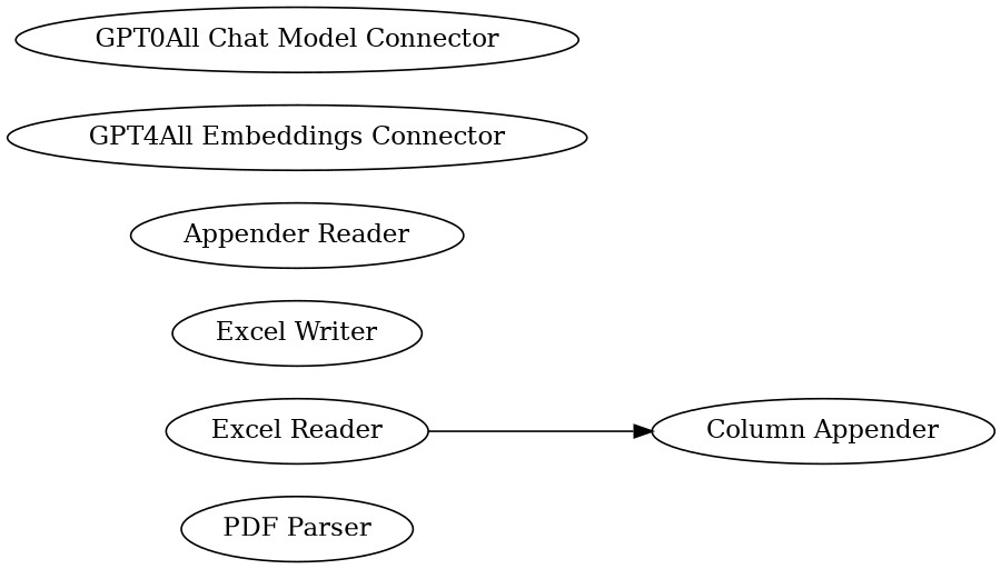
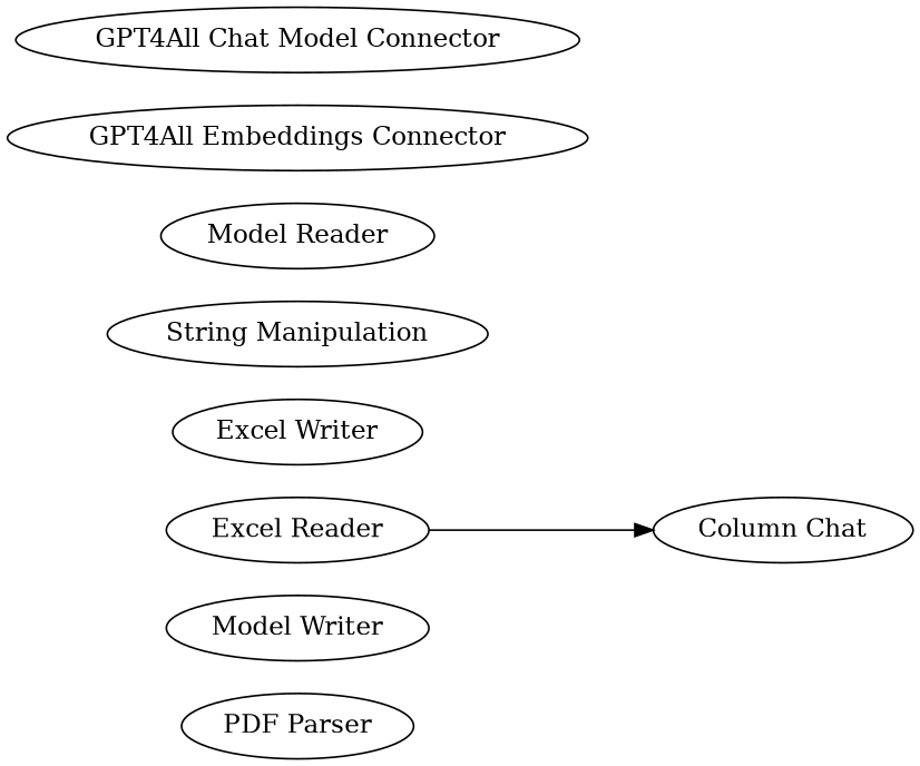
  digraph {
    rankdir=LR
    n1 [label="PDF Parser"]
+   n2 [label="Model Writer"]
    n3 [label="Excel Reader"]
-   n4 [label="Column Appender"]
+   n4 [label="Column Chat"]
    n5 [label="Excel Writer"]
-   n7 [label="Appender Reader"]
+   n6 [label="String Manipulation"]
+   n7 [label="Model Reader"]
    n8 [label="GPT4All Embeddings Connector"]
-   n9 [label="GPT0All Chat Model Connector"]
+   n9 [label="GPT4All Chat Model Connector"]
    n3 -> n4
  }
